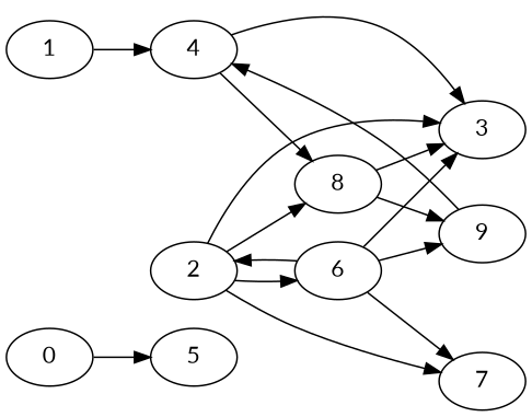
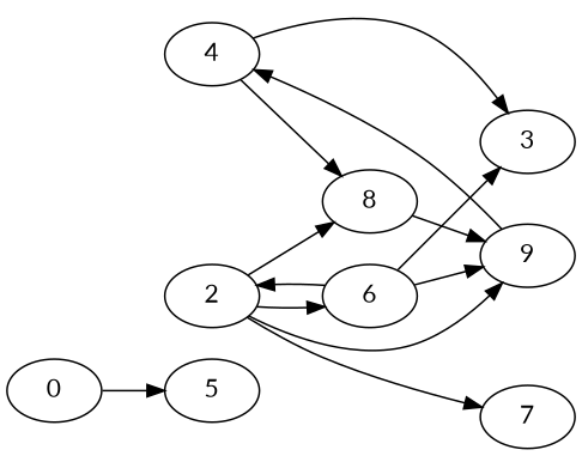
  strict digraph {
    fontname=Lato
    rankdir=LR
    node [fontname=Lato]
    edge [fontname=Lato]
    0
    5
    4
    3
    8
-   1
    2
    6
    7
    9
    0 -> 5
    4 -> 3
    4 -> 8
-   8 -> 3
    8 -> 9
-   1 -> 4
-   2 -> 3
+   2 -> 9
    2 -> 8
    2 -> 6
    2 -> 7
    6 -> 3
    6 -> 2
-   6 -> 7
    6 -> 9
    9 -> 4
  }
